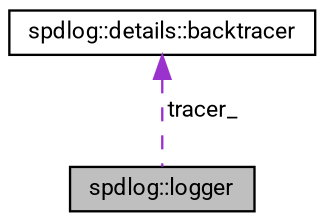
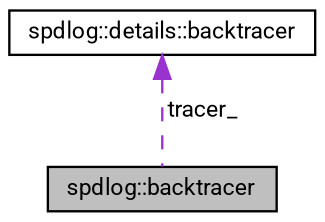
  digraph {
    fontname=Roboto
    node [color=black fontname=Roboto fontsize=10 shape=record style=filled]
-   n1 [fillcolor=grey75 fontcolor=black height=0.2 label="spdlog::logger" width=0.4]
+   n1 [fillcolor=grey75 fontcolor=black height=0.2 label="spdlog::backtracer" width=0.4]
    n2 [fillcolor=white height=0.2 label="spdlog::details::backtracer" width=0.4]
    n2 -> n1 [color=darkorchid3 dir=back fontname=Roboto fontsize=10 label=" tracer_" labelfontname=Helvetica labelfontsize=10 style=dashed]
  }
